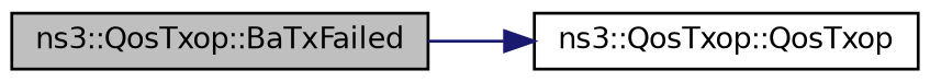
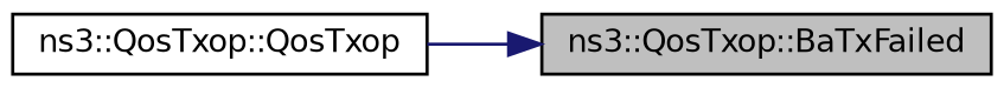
  digraph {
    rankdir=RL
    node [color=black fontname=Helvetica fontsize=10 shape=record style=filled]
    n1 [fillcolor=grey75 fontcolor=black height=0.2 label="ns3::QosTxop::BaTxFailed" width=0.4]
    n2 [fillcolor=white height=0.2 label="ns3::QosTxop::QosTxop" width=0.4]
-   n2 -> n1 [color=midnightblue dir=back fontname=Helvetica fontsize=10 labelfontname=Helvetica labelfontsize=10 style=solid]
+   n1 -> n2 [color=midnightblue dir=back fontname=Helvetica fontsize=10 labelfontname=Helvetica labelfontsize=10 style=solid]
  }
